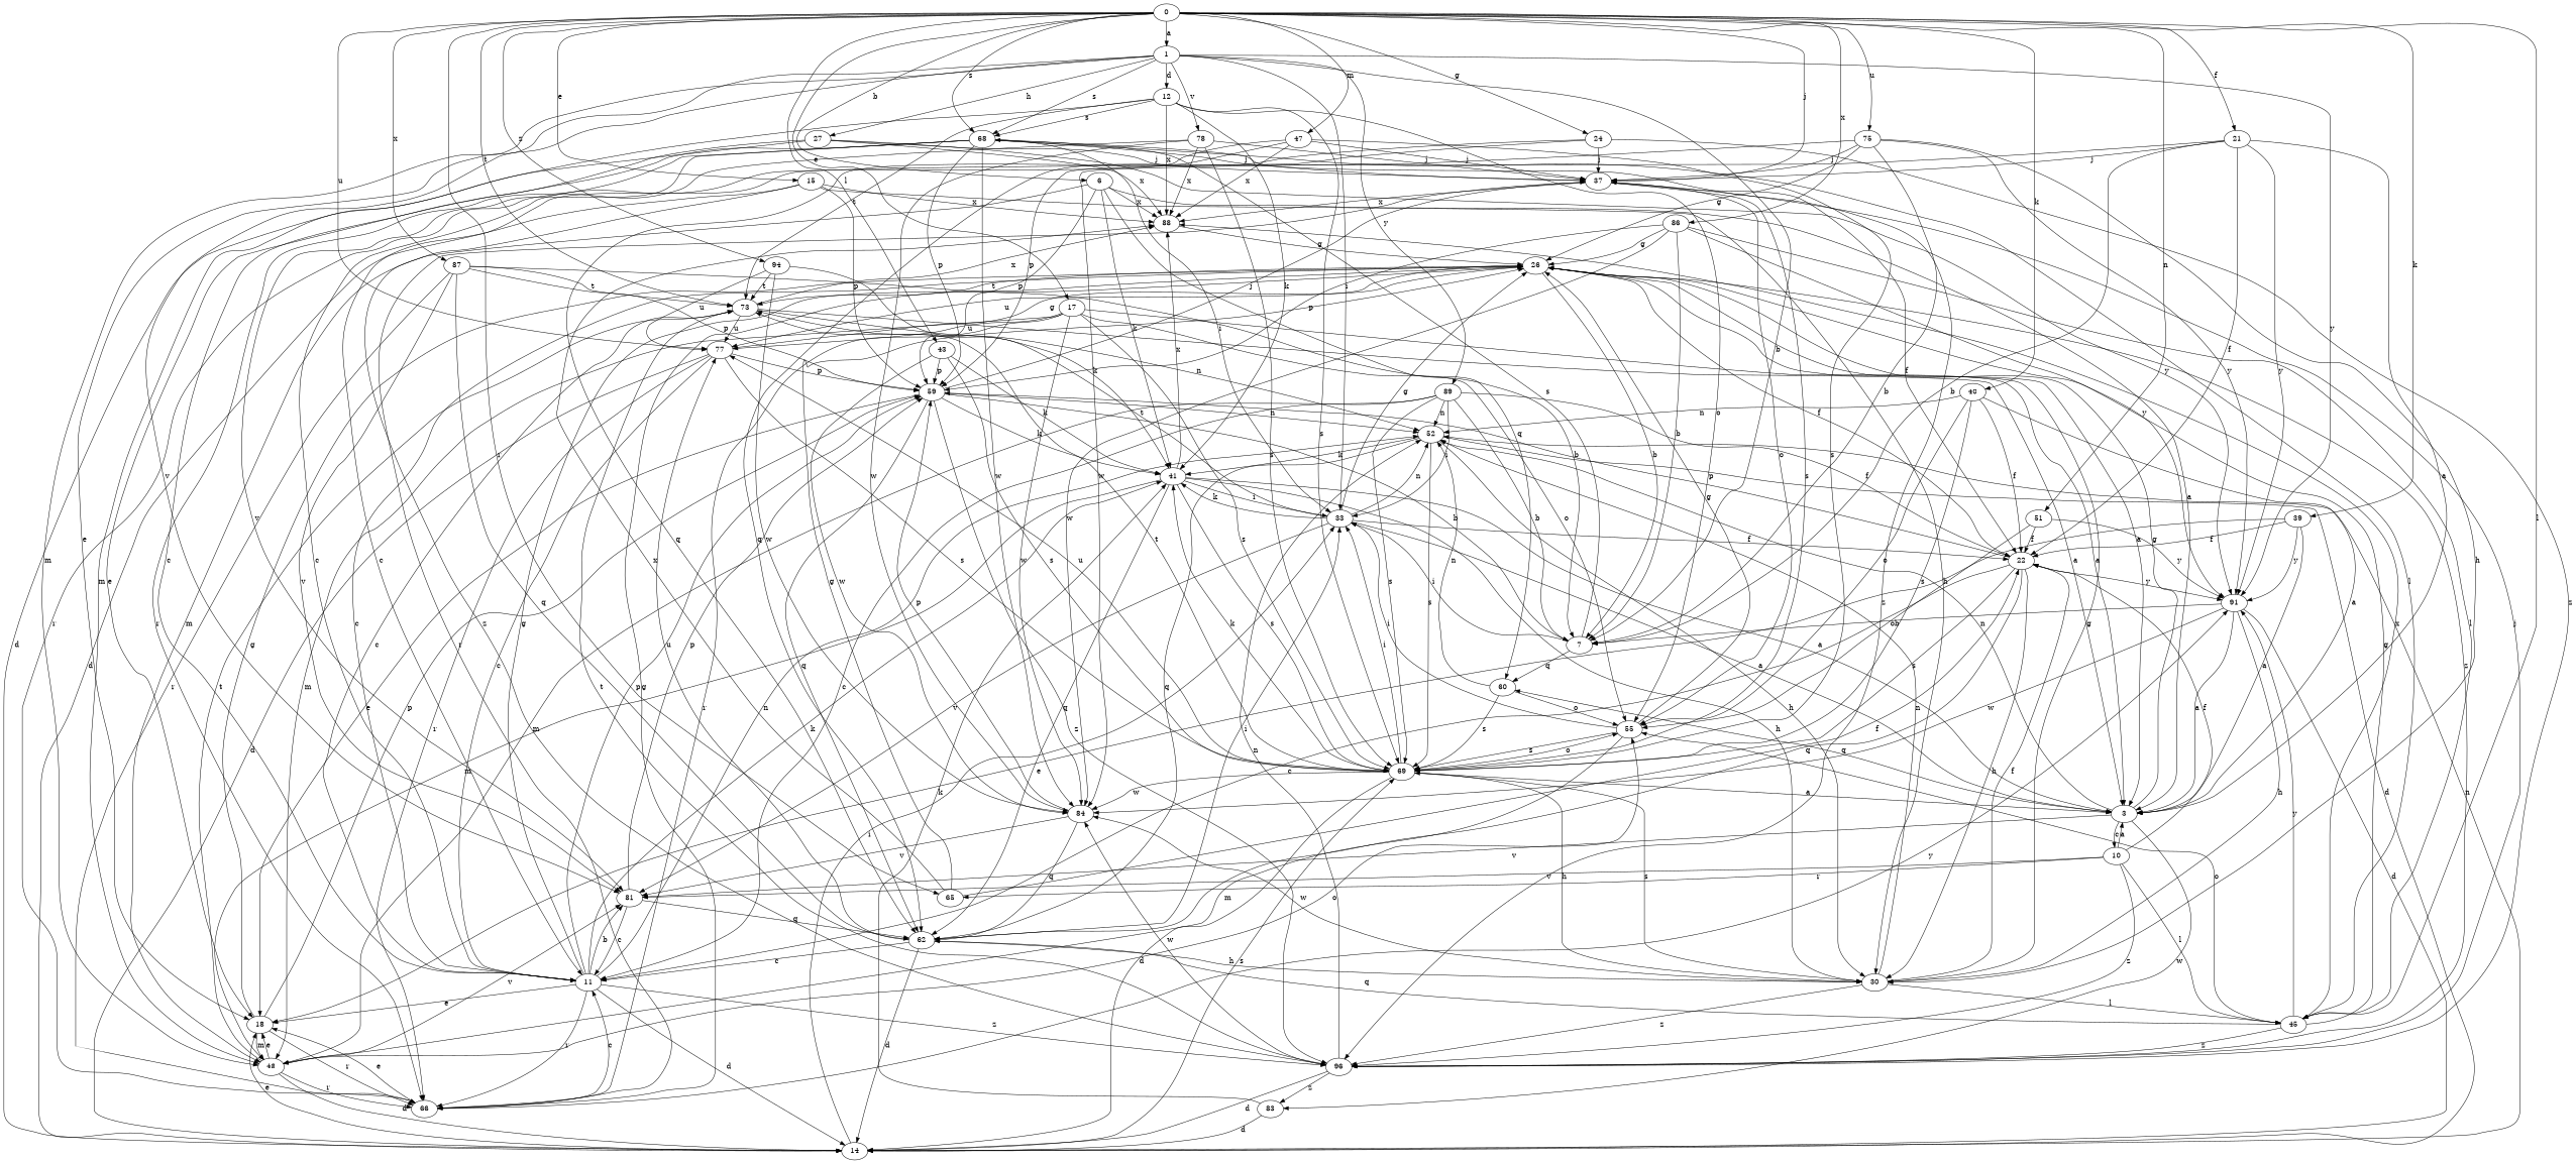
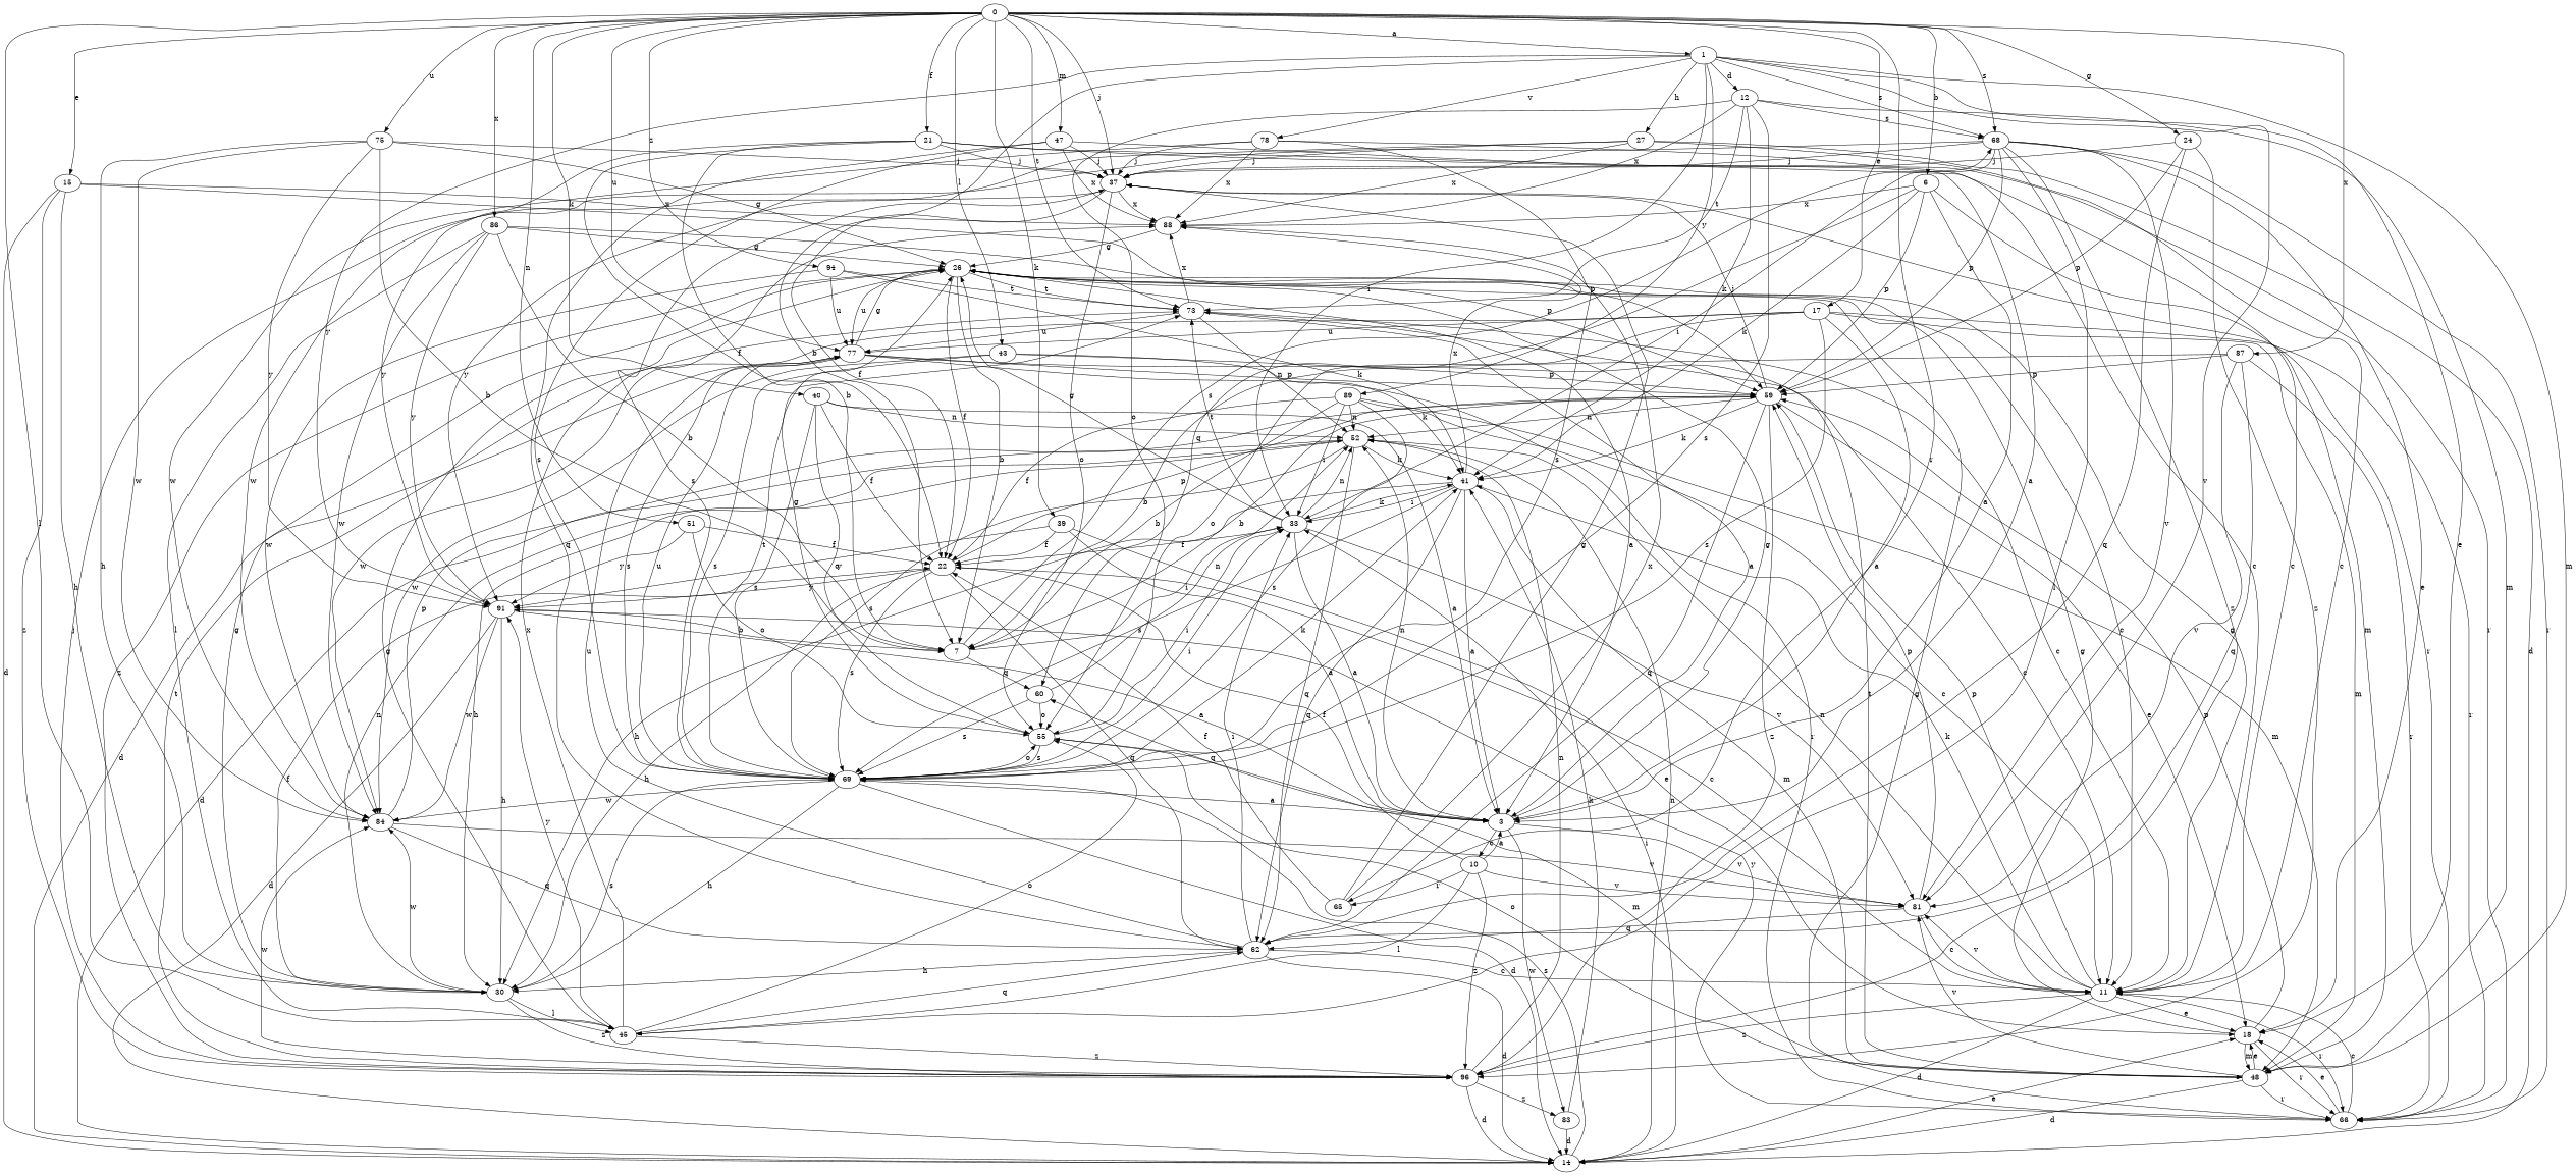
  strict digraph {
    0
    1
    6
    15
    17
    21
    24
    37
    39
    40
    43
    45
    47
    51
    65
    68
    73
    75
    77
    86
    87
    94
    7
    12
    18
    27
    33
    48
    78
    81
    89
    91
    3
    60
    41
    59
    88
    96
    14
    30
    66
    55
    69
    84
    22
    11
    62
    52
    26
    10
    83
    0 -> 1 [label=a]
    0 -> 6 [label=b]
    0 -> 15 [label=e]
    0 -> 17 [label=e]
    0 -> 21 [label=f]
    0 -> 24 [label=g]
    0 -> 37 [label=j]
    0 -> 39 [label=k]
    0 -> 40 [label=k]
    0 -> 43 [label=l]
    0 -> 45 [label=l]
    0 -> 47 [label=m]
    0 -> 51 [label=n]
    0 -> 65 [label=r]
    0 -> 68 [label=s]
    0 -> 73 [label=t]
    0 -> 75 [label=u]
    0 -> 77 [label=u]
    0 -> 86 [label=x]
    0 -> 87 [label=x]
    0 -> 94 [label=z]
    1 -> 68 [label=s]
    1 -> 7 [label=b]
    1 -> 12 [label=d]
    1 -> 18 [label=e]
    1 -> 27 [label=h]
    1 -> 33 [label=i]
    1 -> 48 [label=m]
    1 -> 78 [label=v]
    1 -> 81 [label=v]
    1 -> 89 [label=y]
    1 -> 91 [label=y]
    6 -> 48 [label=m]
    6 -> 3 [label=a]
    6 -> 60 [label=q]
    6 -> 41 [label=k]
    6 -> 59 [label=p]
    6 -> 88 [label=x]
    15 -> 59 [label=p]
    15 -> 88 [label=x]
    15 -> 96 [label=z]
    15 -> 14 [label=d]
    15 -> 30 [label=h]
    17 -> 77 [label=u]
    17 -> 48 [label=m]
    17 -> 3 [label=a]
    17 -> 66 [label=r]
    17 -> 55 [label=o]
    17 -> 69 [label=s]
    17 -> 84 [label=w]
    21 -> 37 [label=j]
    21 -> 7 [label=b]
    21 -> 91 [label=y]
    21 -> 3 [label=a]
    21 -> 22 [label=f]
    21 -> 11 [label=c]
    24 -> 37 [label=j]
    24 -> 59 [label=p]
    24 -> 96 [label=z]
    24 -> 62 [label=q]
    37 -> 88 [label=x]
    37 -> 66 [label=r]
    37 -> 55 [label=o]
    37 -> 69 [label=s]
    37 -> 22 [label=f]
    39 -> 18 [label=e]
    39 -> 91 [label=y]
    39 -> 3 [label=a]
    39 -> 22 [label=f]
    40 -> 3 [label=a]
    40 -> 55 [label=o]
    40 -> 69 [label=s]
    40 -> 22 [label=f]
    40 -> 52 [label=n]
    43 -> 41 [label=k]
    43 -> 59 [label=p]
    43 -> 69 [label=s]
    43 -> 84 [label=w]
    45 -> 91 [label=y]
    45 -> 88 [label=x]
    45 -> 96 [label=z]
    45 -> 55 [label=o]
    45 -> 62 [label=q]
    45 -> 26 [label=g]
    47 -> 37 [label=j]
    47 -> 88 [label=x]
    47 -> 69 [label=s]
    47 -> 11 [label=c]
    47 -> 62 [label=q]
    51 -> 91 [label=y]
    51 -> 55 [label=o]
    51 -> 22 [label=f]
    65 -> 88 [label=x]
    65 -> 22 [label=f]
-   65 -> 26 [label=g]
+   65 -> 37 [label=g]
    68 -> 37 [label=j]
    68 -> 45 [label=l]
    68 -> 18 [label=e]
    68 -> 33 [label=i]
    68 -> 81 [label=v]
    68 -> 59 [label=p]
    68 -> 96 [label=z]
    68 -> 66 [label=r]
    68 -> 84 [label=w]
    73 -> 77 [label=u]
    73 -> 3 [label=a]
    73 -> 88 [label=x]
    73 -> 11 [label=c]
    73 -> 52 [label=n]
    75 -> 37 [label=j]
    75 -> 7 [label=b]
    75 -> 91 [label=y]
    75 -> 30 [label=h]
    75 -> 84 [label=w]
    75 -> 26 [label=g]
    77 -> 59 [label=p]
    77 -> 14 [label=d]
    77 -> 66 [label=r]
    77 -> 69 [label=s]
    77 -> 11 [label=c]
    77 -> 26 [label=g]
    86 -> 45 [label=l]
    86 -> 7 [label=b]
    86 -> 91 [label=y]
    86 -> 59 [label=p]
    86 -> 84 [label=w]
    86 -> 26 [label=g]
-   87 -> 73 [label=t]
    87 -> 7 [label=b]
    87 -> 81 [label=v]
    87 -> 59 [label=p]
    87 -> 66 [label=r]
    87 -> 62 [label=q]
    94 -> 73 [label=t]
    94 -> 77 [label=u]
    94 -> 41 [label=k]
    94 -> 84 [label=w]
    7 -> 68 [label=s]
    7 -> 33 [label=i]
    7 -> 60 [label=q]
    12 -> 68 [label=s]
    12 -> 73 [label=t]
    12 -> 48 [label=m]
    12 -> 41 [label=k]
    12 -> 88 [label=x]
    12 -> 55 [label=o]
    12 -> 69 [label=s]
    18 -> 48 [label=m]
    18 -> 59 [label=p]
    18 -> 66 [label=r]
    18 -> 26 [label=g]
    27 -> 37 [label=j]
    27 -> 91 [label=y]
    27 -> 88 [label=x]
    27 -> 14 [label=d]
    27 -> 11 [label=c]
    33 -> 73 [label=t]
    33 -> 81 [label=v]
    33 -> 3 [label=a]
    33 -> 41 [label=k]
    33 -> 22 [label=f]
    33 -> 52 [label=n]
    33 -> 26 [label=g]
    48 -> 73 [label=t]
    48 -> 18 [label=e]
    48 -> 81 [label=v]
    48 -> 14 [label=d]
    48 -> 66 [label=r]
    48 -> 55 [label=o]
    78 -> 37 [label=j]
    78 -> 88 [label=x]
    78 -> 66 [label=r]
    78 -> 69 [label=s]
    78 -> 84 [label=w]
    81 -> 59 [label=p]
    81 -> 11 [label=c]
    81 -> 62 [label=q]
    89 -> 7 [label=b]
    89 -> 33 [label=i]
    89 -> 48 [label=m]
    89 -> 69 [label=s]
    89 -> 22 [label=f]
    89 -> 11 [label=c]
    89 -> 52 [label=n]
    91 -> 7 [label=b]
    91 -> 3 [label=a]
    91 -> 14 [label=d]
    91 -> 30 [label=h]
    91 -> 84 [label=w]
    3 -> 81 [label=v]
    3 -> 60 [label=q]
    3 -> 52 [label=n]
    3 -> 26 [label=g]
    3 -> 10 [label=c]
    3 -> 83 [label=w]
    60 -> 55 [label=o]
    60 -> 69 [label=s]
    60 -> 52 [label=n]
    41 -> 33 [label=i]
    41 -> 48 [label=m]
    41 -> 3 [label=a]
    41 -> 88 [label=x]
    41 -> 30 [label=h]
    41 -> 69 [label=s]
    41 -> 62 [label=q]
    59 -> 37 [label=j]
    59 -> 7 [label=b]
    59 -> 18 [label=e]
    59 -> 41 [label=k]
    59 -> 96 [label=z]
    59 -> 62 [label=q]
    59 -> 52 [label=n]
    88 -> 26 [label=g]
    96 -> 37 [label=j]
    96 -> 73 [label=t]
    96 -> 14 [label=d]
    96 -> 84 [label=w]
    96 -> 52 [label=n]
    96 -> 83 [label=z]
    14 -> 18 [label=e]
    14 -> 33 [label=i]
    14 -> 69 [label=s]
    14 -> 52 [label=n]
    30 -> 45 [label=l]
    30 -> 96 [label=z]
    30 -> 69 [label=s]
    30 -> 84 [label=w]
    30 -> 22 [label=f]
    30 -> 52 [label=n]
    30 -> 26 [label=g]
    66 -> 18 [label=e]
    66 -> 91 [label=y]
    66 -> 11 [label=c]
    66 -> 26 [label=g]
    55 -> 33 [label=i]
    55 -> 48 [label=m]
    55 -> 69 [label=s]
    55 -> 26 [label=g]
    69 -> 73 [label=t]
    69 -> 77 [label=u]
    69 -> 33 [label=i]
    69 -> 3 [label=a]
    69 -> 41 [label=k]
    69 -> 14 [label=d]
    69 -> 30 [label=h]
    69 -> 55 [label=o]
    69 -> 84 [label=w]
    84 -> 81 [label=v]
    84 -> 59 [label=p]
    84 -> 62 [label=q]
    22 -> 91 [label=y]
    22 -> 59 [label=p]
    22 -> 30 [label=h]
    22 -> 69 [label=s]
    22 -> 11 [label=c]
    22 -> 62 [label=q]
    11 -> 18 [label=e]
-   11 -> 81 [label=b]
+   11 -> 81 [label=v]
    11 -> 41 [label=k]
    11 -> 59 [label=p]
    11 -> 96 [label=z]
    11 -> 14 [label=d]
    11 -> 66 [label=r]
    11 -> 52 [label=n]
    11 -> 26 [label=g]
    62 -> 77 [label=u]
    62 -> 33 [label=i]
    62 -> 14 [label=d]
    62 -> 30 [label=h]
    62 -> 11 [label=c]
    52 -> 41 [label=k]
    52 -> 14 [label=d]
    52 -> 30 [label=h]
    52 -> 69 [label=s]
    52 -> 62 [label=q]
    26 -> 73 [label=t]
    26 -> 77 [label=u]
    26 -> 7 [label=b]
    26 -> 3 [label=a]
    26 -> 96 [label=z]
    26 -> 22 [label=f]
    26 -> 11 [label=c]
    10 -> 45 [label=l]
    10 -> 65 [label=r]
    10 -> 81 [label=v]
    10 -> 3 [label=a]
    10 -> 96 [label=z]
    10 -> 22 [label=f]
    83 -> 41 [label=k]
    83 -> 14 [label=d]
  }
